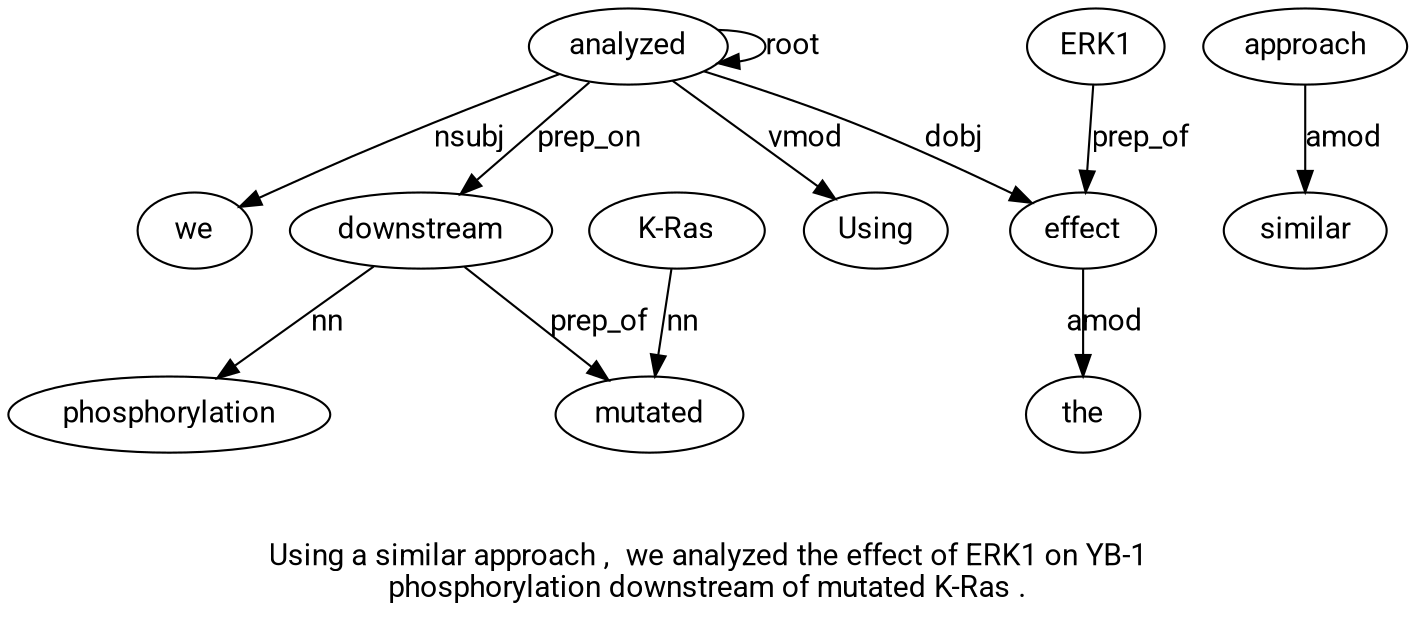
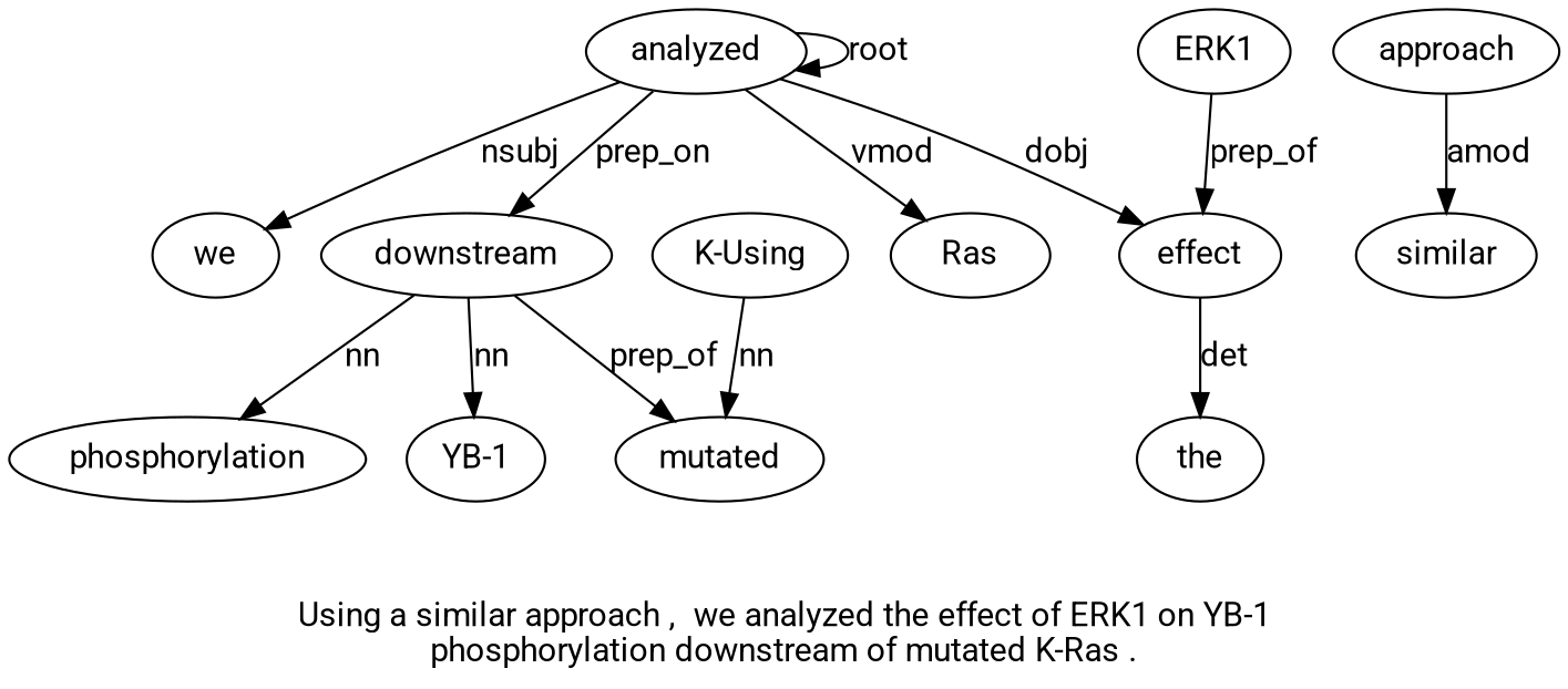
  digraph {
    fontname=Roboto
    label="Using a similar approach ,  we analyzed the effect of ERK1 on YB-1\nphosphorylation downstream of mutated K-Ras ."
    node [fillcolor=white fontname=Roboto style=filled]
    edge [fontname=Roboto]
    n1 [label=analyzed]
-   n2 [label=Using]
+   n2 [label=Ras]
    n3 [label=we]
    n4 [label=effect]
    n5 [label=downstream]
    n6 [label=the]
+   n7 [label="YB-1"]
    n8 [label=phosphorylation]
    n9 [label=mutated]
    n10 [label=approach]
    n11 [label=similar]
    n12 [label=ERK1]
-   n13 [label="K-Ras"]
+   n13 [label="K-Using"]
    n1 -> n1 [label=root]
    n1 -> n2 [label=vmod]
    n1 -> n3 [label=nsubj]
    n1 -> n4 [label=dobj]
    n1 -> n5 [label=prep_on]
-   n4 -> n6 [label=amod]
+   n4 -> n6 [label=det]
+   n5 -> n7 [label=nn]
    n5 -> n8 [label=nn]
    n5 -> n9 [label=prep_of]
    n10 -> n11 [label=amod]
    n12 -> n4 [label=prep_of]
    n13 -> n9 [label=nn]
  }
